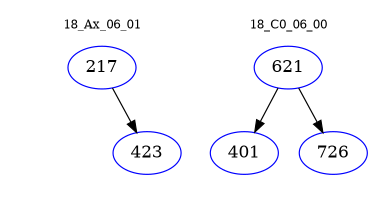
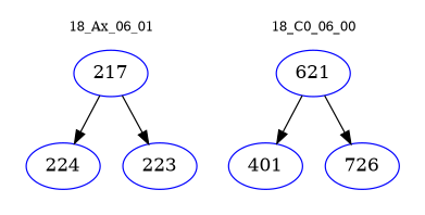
  digraph {
    node [color=blue]
    edge [color=black]
    n1 [label=217]
-   n3 [label=423]
+   n2 [label=224]
+   n3 [label=223]
    n4 [label=621]
    n5 [label=401]
    n6 [label=726]
    subgraph cluster_1 {
      color=white
      fontsize=10
      label="18_Ax_06_01"
      n1
+     n2
      n3
    }
    subgraph cluster_2 {
      color=white
      fontsize=10
      label="18_C0_06_00"
      n4
      n5
      n6
    }
+   n1 -> n2
    n1 -> n3
    n4 -> n5
    n4 -> n6
  }
